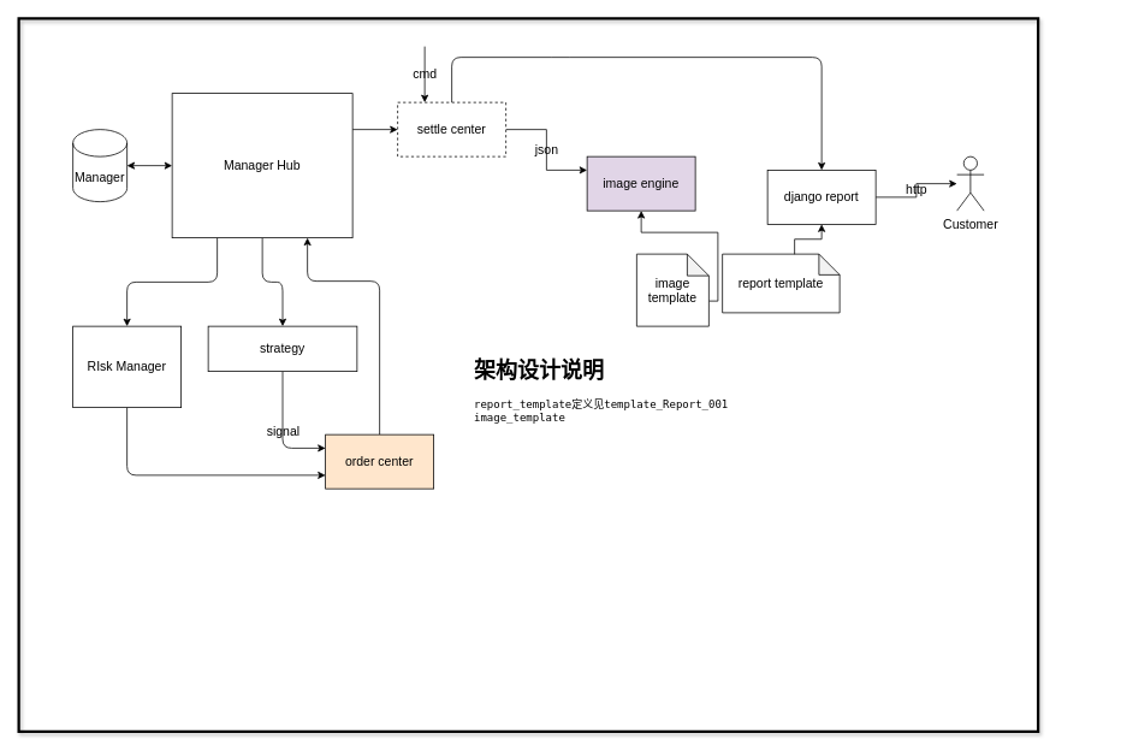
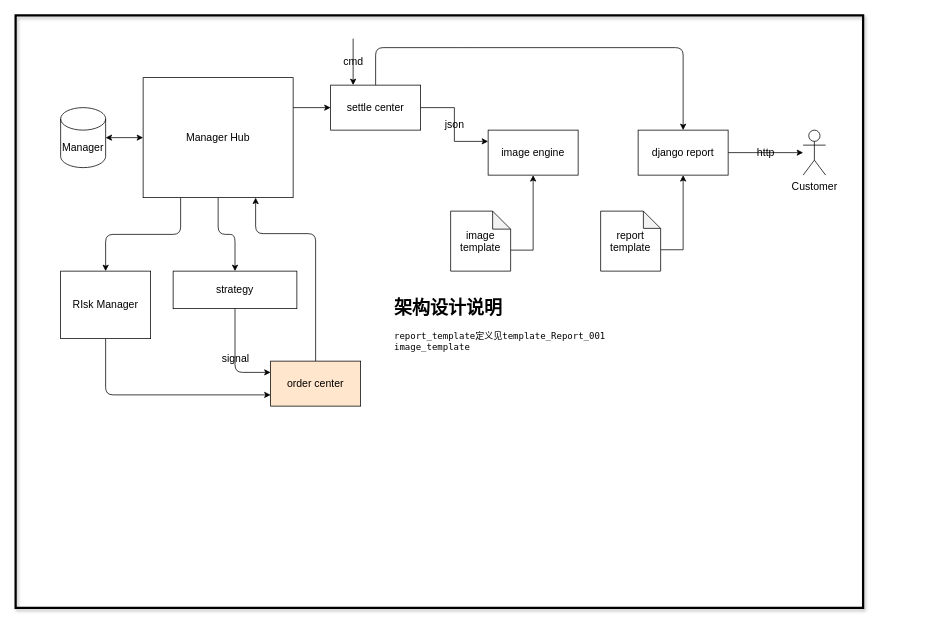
  <mxCell id="0" />
  <mxCell id="1" parent="0" />
  <mxCell id="2" value="" style="rounded=0;whiteSpace=wrap;html=1;fontSize=14;fillColor=none;strokeColor=#000000;fontColor=#000000;shadow=1;strokeWidth=3;resizable=0;movable=0;" vertex="1" parent="1"><mxGeometry x="20" y="20" width="1130" height="790" as="geometry" /></mxCell>
  <mxCell id="3" value="http" style="edgeStyle=orthogonalEdgeStyle;shape=connector;rounded=0;html=1;exitX=1;exitY=0.5;exitDx=0;exitDy=0;labelBackgroundColor=none;fontFamily=Helvetica;fontSize=14;fontColor=#000000;endArrow=classic;strokeColor=#000000;" parent="1" source="4" target="8" edge="1"><mxGeometry relative="1" as="geometry" /></mxCell>
- <mxCell id="4" value="django report" style="rounded=0;whiteSpace=wrap;html=1;fillColor=#FFFFFF;fontColor=#000000;strokeColor=#000000;fontSize=14;" parent="1" vertex="1"><mxGeometry x="850" y="188" width="120" height="60" as="geometry" /></mxCell>
- <mxCell id="5" value="image engine" style="rounded=0;whiteSpace=wrap;html=1;fontFamily=Helvetica;fontSize=14;fontColor=#000000;strokeColor=#000000;fillColor=#e1d5e7;" parent="1" vertex="1"><mxGeometry x="650" y="173" width="120" height="60" as="geometry" /></mxCell>
+ <mxCell id="4" value="django report" style="rounded=0;whiteSpace=wrap;html=1;fillColor=#FFFFFF;fontColor=#000000;strokeColor=#000000;fontSize=14;" parent="1" vertex="1"><mxGeometry x="850" y="173" width="120" height="60" as="geometry" /></mxCell>
+ <mxCell id="5" value="image engine" style="rounded=0;whiteSpace=wrap;html=1;fontFamily=Helvetica;fontSize=14;fontColor=#000000;strokeColor=#000000;fillColor=#FFFFFF;" parent="1" vertex="1"><mxGeometry x="650" y="173" width="120" height="60" as="geometry" /></mxCell>
  <mxCell id="6" style="edgeStyle=orthogonalEdgeStyle;shape=connector;rounded=0;html=1;entryX=0.5;entryY=1;entryDx=0;entryDy=0;labelBackgroundColor=default;fontFamily=Helvetica;fontSize=14;fontColor=#000000;endArrow=classic;strokeColor=#000000;exitX=0;exitY=0;exitDx=80;exitDy=51.5;exitPerimeter=0;" parent="1" source="17" target="4" edge="1"><mxGeometry relative="1" as="geometry"><mxPoint x="1100" y="303" as="sourcePoint" /></mxGeometry></mxCell>
  <mxCell id="7" style="edgeStyle=orthogonalEdgeStyle;shape=connector;rounded=0;html=1;exitX=0;exitY=0;exitDx=80;exitDy=52;entryX=0.5;entryY=1;entryDx=0;entryDy=0;labelBackgroundColor=default;fontFamily=Helvetica;fontSize=14;fontColor=#000000;endArrow=classic;strokeColor=#000000;exitPerimeter=0;" parent="1" source="16" target="5" edge="1"><mxGeometry relative="1" as="geometry" /></mxCell>
- <mxCell id="8" value="Customer" style="shape=umlActor;verticalLabelPosition=bottom;verticalAlign=top;html=1;outlineConnect=0;fontFamily=Helvetica;fontSize=14;fontColor=#000000;strokeColor=#000000;fillColor=#FFFFFF;rounded=0;" parent="1" vertex="1"><mxGeometry x="1060" y="173" width="30" height="60" as="geometry" /></mxCell>
+ <mxCell id="8" value="Customer" style="shape=umlActor;verticalLabelPosition=bottom;verticalAlign=top;html=1;outlineConnect=0;fontFamily=Helvetica;fontSize=14;fontColor=#000000;strokeColor=#000000;fillColor=#FFFFFF;rounded=0;" parent="1" vertex="1"><mxGeometry x="1070" y="173" width="30" height="60" as="geometry" /></mxCell>
  <mxCell id="9" value="json" style="edgeStyle=orthogonalEdgeStyle;shape=connector;rounded=0;html=1;exitX=1;exitY=0.5;exitDx=0;exitDy=0;labelBackgroundColor=none;fontFamily=Helvetica;fontSize=14;fontColor=#000000;endArrow=classic;strokeColor=#000000;entryX=0;entryY=0.25;entryDx=0;entryDy=0;" parent="1" source="25" target="5" edge="1"><mxGeometry relative="1" as="geometry"><mxPoint x="680" y="183" as="targetPoint" /></mxGeometry></mxCell>
  <mxCell id="10" style="edgeStyle=orthogonalEdgeStyle;shape=connector;html=1;exitX=0.5;exitY=1;exitDx=0;exitDy=0;labelBackgroundColor=none;fontFamily=Helvetica;fontSize=14;fontColor=#000000;endArrow=classic;strokeColor=#000000;" parent="1" source="13" target="19" edge="1"><mxGeometry relative="1" as="geometry" /></mxCell>
  <mxCell id="11" style="edgeStyle=orthogonalEdgeStyle;shape=connector;html=1;exitX=0.25;exitY=1;exitDx=0;exitDy=0;entryX=0.5;entryY=0;entryDx=0;entryDy=0;labelBackgroundColor=none;fontFamily=Helvetica;fontSize=14;fontColor=#000000;endArrow=classic;strokeColor=#000000;" parent="1" source="13" target="23" edge="1"><mxGeometry relative="1" as="geometry"><Array as="points"><mxPoint x="240" y="312" /><mxPoint x="140" y="312" /></Array></mxGeometry></mxCell>
  <mxCell id="12" style="edgeStyle=orthogonalEdgeStyle;shape=connector;html=1;exitX=1;exitY=0.25;exitDx=0;exitDy=0;entryX=0;entryY=0.5;entryDx=0;entryDy=0;labelBackgroundColor=none;fontFamily=Helvetica;fontSize=14;fontColor=#000000;startArrow=none;startFill=0;endArrow=classic;strokeColor=#000000;" parent="1" source="13" target="25" edge="1"><mxGeometry relative="1" as="geometry" /></mxCell>
  <mxCell id="13" value="Manager Hub" style="rounded=0;whiteSpace=wrap;html=1;fontFamily=Helvetica;fontSize=14;fontColor=#000000;strokeColor=#000000;fillColor=#FFFFFF;" parent="1" vertex="1"><mxGeometry x="190" y="103" width="200" height="160" as="geometry" /></mxCell>
  <mxCell id="14" style="edgeStyle=orthogonalEdgeStyle;shape=connector;rounded=0;html=1;entryX=0;entryY=0.5;entryDx=0;entryDy=0;labelBackgroundColor=none;fontFamily=Helvetica;fontSize=14;fontColor=#000000;endArrow=classic;strokeColor=#000000;startArrow=classic;startFill=1;" parent="1" source="15" target="13" edge="1"><mxGeometry relative="1" as="geometry" /></mxCell>
  <mxCell id="15" value="Manager" style="shape=cylinder3;whiteSpace=wrap;html=1;boundedLbl=1;backgroundOutline=1;size=15;fontFamily=Helvetica;fontSize=14;fontColor=#000000;strokeColor=#000000;fillColor=#FFFFFF;rounded=0;" parent="1" vertex="1"><mxGeometry x="80" y="143" width="60" height="80" as="geometry" /></mxCell>
- <mxCell id="16" value="image template" style="shape=note;whiteSpace=wrap;html=1;backgroundOutline=1;darkOpacity=0.05;rounded=0;fontFamily=Helvetica;fontSize=14;fontColor=#000000;strokeColor=#000000;fillColor=#FFFFFF;size=24;" parent="1" vertex="1"><mxGeometry x="705" y="281" width="80" height="80" as="geometry" /></mxCell>
- <mxCell id="17" value="report template" style="shape=note;whiteSpace=wrap;html=1;backgroundOutline=1;darkOpacity=0.05;rounded=0;fontFamily=Helvetica;fontSize=14;fontColor=#000000;strokeColor=#000000;fillColor=#FFFFFF;size=23;" parent="1" vertex="1"><mxGeometry x="800" y="281" width="130" height="65" as="geometry" /></mxCell>
+ <mxCell id="16" value="image template" style="shape=note;whiteSpace=wrap;html=1;backgroundOutline=1;darkOpacity=0.05;rounded=0;fontFamily=Helvetica;fontSize=14;fontColor=#000000;strokeColor=#000000;fillColor=#FFFFFF;size=24;" parent="1" vertex="1"><mxGeometry x="600" y="281" width="80" height="80" as="geometry" /></mxCell>
+ <mxCell id="17" value="report template" style="shape=note;whiteSpace=wrap;html=1;backgroundOutline=1;darkOpacity=0.05;rounded=0;fontFamily=Helvetica;fontSize=14;fontColor=#000000;strokeColor=#000000;fillColor=#FFFFFF;size=23;" parent="1" vertex="1"><mxGeometry x="800" y="281" width="80" height="80" as="geometry" /></mxCell>
  <mxCell id="18" value="signal" style="edgeStyle=orthogonalEdgeStyle;shape=connector;html=1;exitX=0.5;exitY=1;exitDx=0;exitDy=0;entryX=0;entryY=0.25;entryDx=0;entryDy=0;labelBackgroundColor=none;fontFamily=Helvetica;fontSize=14;fontColor=#000000;endArrow=classic;strokeColor=#000000;" parent="1" source="19" target="21" edge="1"><mxGeometry relative="1" as="geometry" /></mxCell>
  <mxCell id="19" value="strategy" style="rounded=0;whiteSpace=wrap;html=1;fontFamily=Helvetica;fontSize=14;fontColor=#000000;strokeColor=#000000;fillColor=#FFFFFF;" parent="1" vertex="1"><mxGeometry x="230" y="361" width="165" height="50" as="geometry" /></mxCell>
  <mxCell id="20" style="edgeStyle=orthogonalEdgeStyle;shape=connector;html=1;exitX=0.5;exitY=0;exitDx=0;exitDy=0;entryX=0.75;entryY=1;entryDx=0;entryDy=0;labelBackgroundColor=none;fontFamily=Helvetica;fontSize=14;fontColor=#000000;endArrow=classic;strokeColor=#000000;" parent="1" source="21" target="13" edge="1"><mxGeometry relative="1" as="geometry"><Array as="points"><mxPoint x="420" y="311" /><mxPoint x="340" y="311" /></Array></mxGeometry></mxCell>
  <mxCell id="21" value="order center" style="rounded=0;whiteSpace=wrap;html=1;fontFamily=Helvetica;fontSize=14;fontColor=#000000;strokeColor=#000000;fillColor=#ffe6cc;" parent="1" vertex="1"><mxGeometry x="360" y="481" width="120" height="60" as="geometry" /></mxCell>
  <mxCell id="22" style="edgeStyle=orthogonalEdgeStyle;shape=connector;html=1;entryX=0;entryY=0.75;entryDx=0;entryDy=0;labelBackgroundColor=none;fontFamily=Helvetica;fontSize=14;fontColor=#000000;endArrow=classic;strokeColor=#000000;exitX=0.5;exitY=1;exitDx=0;exitDy=0;" parent="1" source="23" target="21" edge="1"><mxGeometry relative="1" as="geometry"><mxPoint x="110" y="435" as="sourcePoint" /></mxGeometry></mxCell>
  <mxCell id="23" value="RIsk Manager" style="rounded=0;whiteSpace=wrap;html=1;fontFamily=Helvetica;fontSize=14;fontColor=#000000;strokeColor=#000000;fillColor=#FFFFFF;" parent="1" vertex="1"><mxGeometry x="80" y="361" width="120" height="90" as="geometry" /></mxCell>
  <mxCell id="24" style="edgeStyle=orthogonalEdgeStyle;shape=connector;html=1;exitX=0.5;exitY=0;exitDx=0;exitDy=0;entryX=0.5;entryY=0;entryDx=0;entryDy=0;labelBackgroundColor=none;fontFamily=Helvetica;fontSize=14;fontColor=#000000;startArrow=none;startFill=0;endArrow=classic;strokeColor=#000000;" parent="1" source="25" target="4" edge="1"><mxGeometry relative="1" as="geometry"><Array as="points"><mxPoint x="620" y="63" /><mxPoint x="1220" y="63" /></Array></mxGeometry></mxCell>
- <mxCell id="25" value="settle center" style="rounded=0;whiteSpace=wrap;html=1;fontFamily=Helvetica;fontSize=14;fontColor=#000000;strokeColor=#000000;fillColor=#FFFFFF;dashed=1;" parent="1" vertex="1"><mxGeometry x="440" y="113" width="120" height="60" as="geometry" /></mxCell>
+ <mxCell id="25" value="settle center" style="rounded=0;whiteSpace=wrap;html=1;fontFamily=Helvetica;fontSize=14;fontColor=#000000;strokeColor=#000000;fillColor=#FFFFFF;" parent="1" vertex="1"><mxGeometry x="440" y="113" width="120" height="60" as="geometry" /></mxCell>
  <mxCell id="26" value="cmd" style="endArrow=classic;html=1;labelBackgroundColor=none;fontFamily=Helvetica;fontSize=14;fontColor=#000000;strokeColor=#000000;shape=connector;entryX=0.25;entryY=0;entryDx=0;entryDy=0;" parent="1" target="25" edge="1"><mxGeometry width="50" height="50" relative="1" as="geometry"><mxPoint x="470" y="51" as="sourcePoint" /><mxPoint x="870" y="383" as="targetPoint" /></mxGeometry></mxCell>
  <mxCell id="27" value="&lt;h1&gt;架构设计说明&lt;/h1&gt;&lt;pre&gt;report_template定义见template_Report_001&lt;br&gt;image_template&lt;/pre&gt;" style="text;html=1;strokeColor=none;fillColor=none;spacing=5;spacingTop=-20;whiteSpace=wrap;overflow=hidden;rounded=0;shadow=1;fontColor=#000000;" vertex="1" parent="1"><mxGeometry x="520" y="390" width="590" height="380" as="geometry" /></mxCell>
